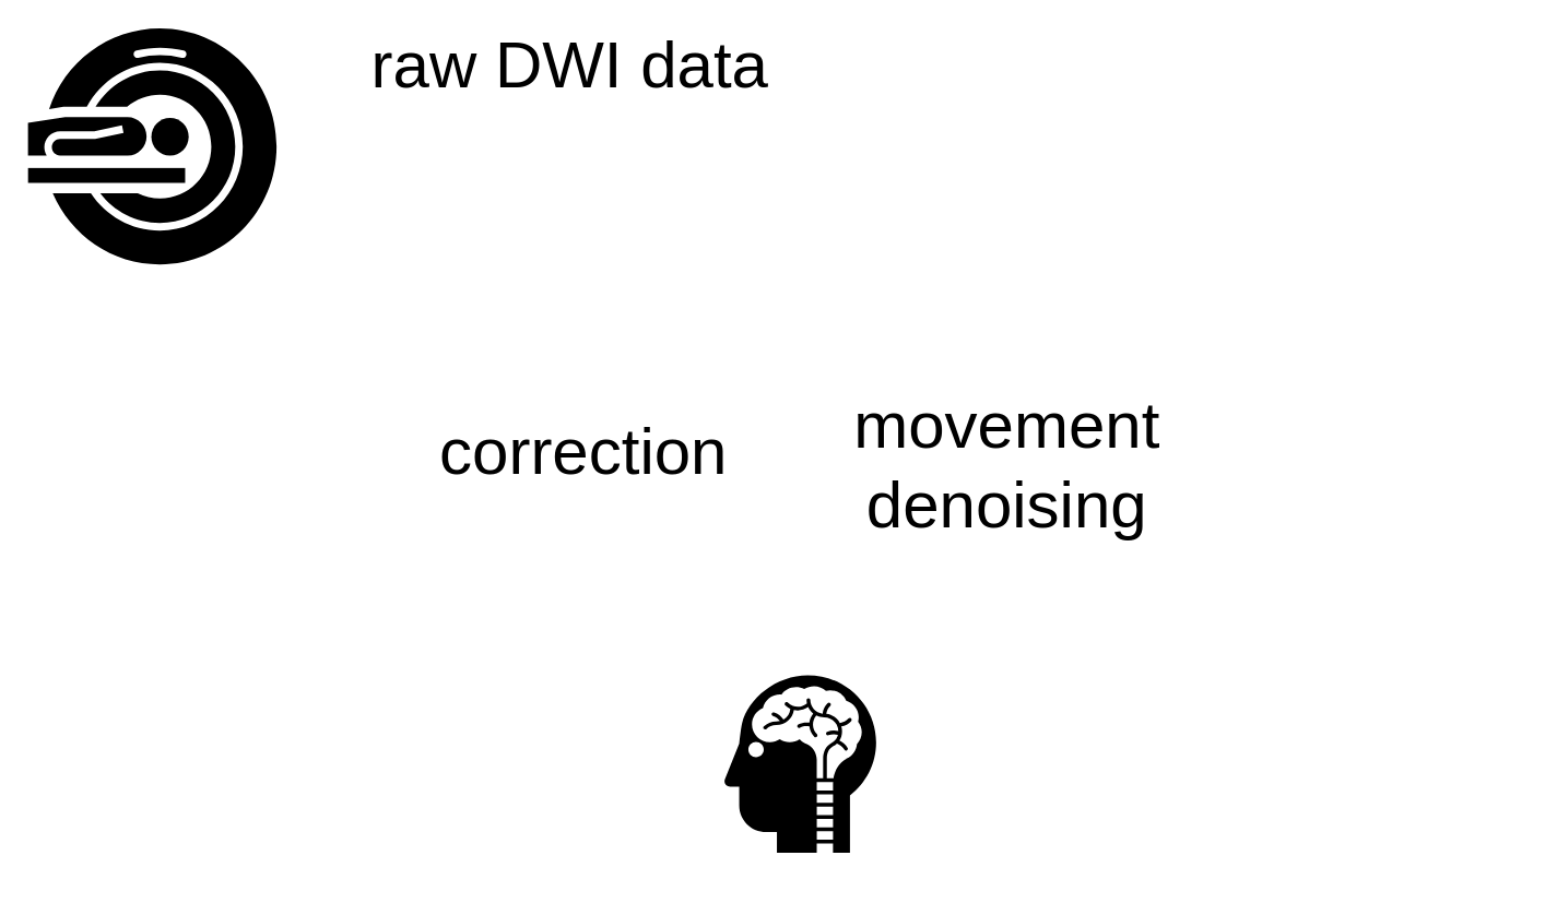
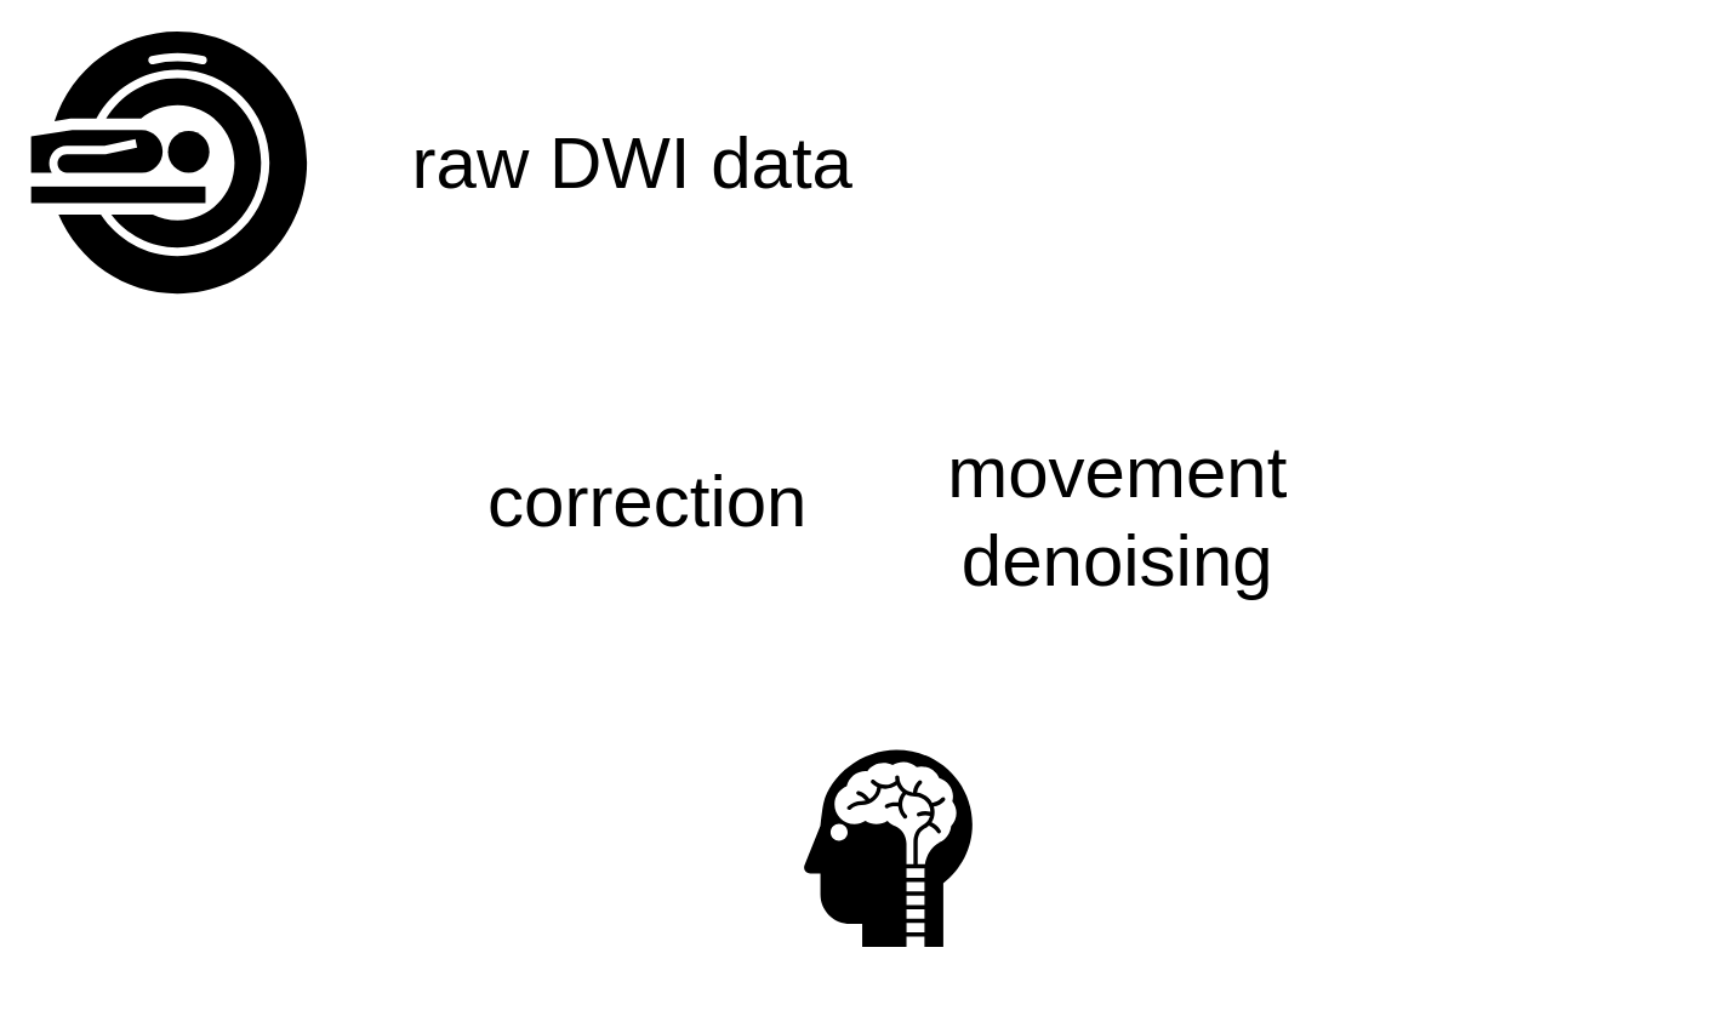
  <mxCell id="0" style=";html=1;" />
  <mxCell id="1" style=";html=1;" parent="0" />
  <mxCell id="2" value="" style="shape=mxgraph.signs.healthcare.mri;html=1;fillColor=#000000;strokeColor=none;verticalLabelPosition=bottom;verticalAlign=top;align=center;" vertex="1" parent="1"><mxGeometry x="20" y="20" width="182" height="173" as="geometry" /></mxCell>
  <mxCell id="3" value="" style="shape=image;html=1;verticalAlign=top;verticalLabelPosition=bottom;labelBackgroundColor=#ffffff;imageAspect=0;aspect=fixed;image=https://cdn0.iconfinder.com/data/icons/education-340/100/Tilda_Icons_1ed_brain-128.png" vertex="1" parent="1"><mxGeometry x="990" y="520" width="128" height="128" as="geometry" /></mxCell>
  <mxCell id="4" value="" style="shape=image;html=1;verticalAlign=top;verticalLabelPosition=bottom;labelBackgroundColor=#ffffff;imageAspect=0;aspect=fixed;image=https://cdn2.iconfinder.com/data/icons/icontober/64/Inkcontober_Brain_Divide-128.png" vertex="1" parent="1"><mxGeometry x="940" y="280" width="128" height="128" as="geometry" /></mxCell>
  <mxCell id="5" value="" style="shape=mxgraph.signs.healthcare.neurology;html=1;fillColor=#000000;strokeColor=none;verticalLabelPosition=bottom;verticalAlign=top;align=center;" vertex="1" parent="1"><mxGeometry x="530" y="494" width="111" height="130" as="geometry" /></mxCell>
- <mxCell id="6" value="&lt;font style=&quot;font-size: 48px&quot;&gt;raw DWI data&lt;br&gt;&lt;/font&gt;" style="text;html=1;strokeColor=none;fillColor=none;align=center;verticalAlign=middle;whiteSpace=wrap;rounded=0;" vertex="1" parent="1"><mxGeometry x="230" y="36.5" width="374" height="20" as="geometry" /></mxCell>
+ <mxCell id="6" value="&lt;font style=&quot;font-size: 48px&quot;&gt;raw DWI data&lt;br&gt;&lt;/font&gt;" style="text;html=1;strokeColor=none;fillColor=none;align=center;verticalAlign=middle;whiteSpace=wrap;rounded=0;" vertex="1" parent="1"><mxGeometry x="230" y="96.5" width="374" height="20" as="geometry" /></mxCell>
  <mxCell id="7" value="&lt;div&gt;&lt;font style=&quot;font-size: 48px&quot;&gt;correction&lt;br&gt;&lt;/font&gt;&lt;/div&gt;" style="text;html=1;strokeColor=none;fillColor=none;align=center;verticalAlign=middle;whiteSpace=wrap;rounded=0;" vertex="1" parent="1"><mxGeometry x="240" y="320" width="374" height="20" as="geometry" /></mxCell>
  <mxCell id="8" value="&lt;font style=&quot;font-size: 48px&quot;&gt;movement denoising&lt;br&gt;&lt;/font&gt;" style="text;html=1;strokeColor=none;fillColor=none;align=center;verticalAlign=middle;whiteSpace=wrap;rounded=0;" vertex="1" parent="1"><mxGeometry x="550" y="330" width="374" height="20" as="geometry" /></mxCell>
  <mxCell id="9" value="" style="shape=image;html=1;verticalAlign=top;verticalLabelPosition=bottom;labelBackgroundColor=#ffffff;imageAspect=0;aspect=fixed;image=https://cdn4.iconfinder.com/data/icons/ionicons/512/icon-plus-round-128.png;align=center;" vertex="1" parent="1"><mxGeometry x="550" y="306" width="48" height="48" as="geometry" /></mxCell>
